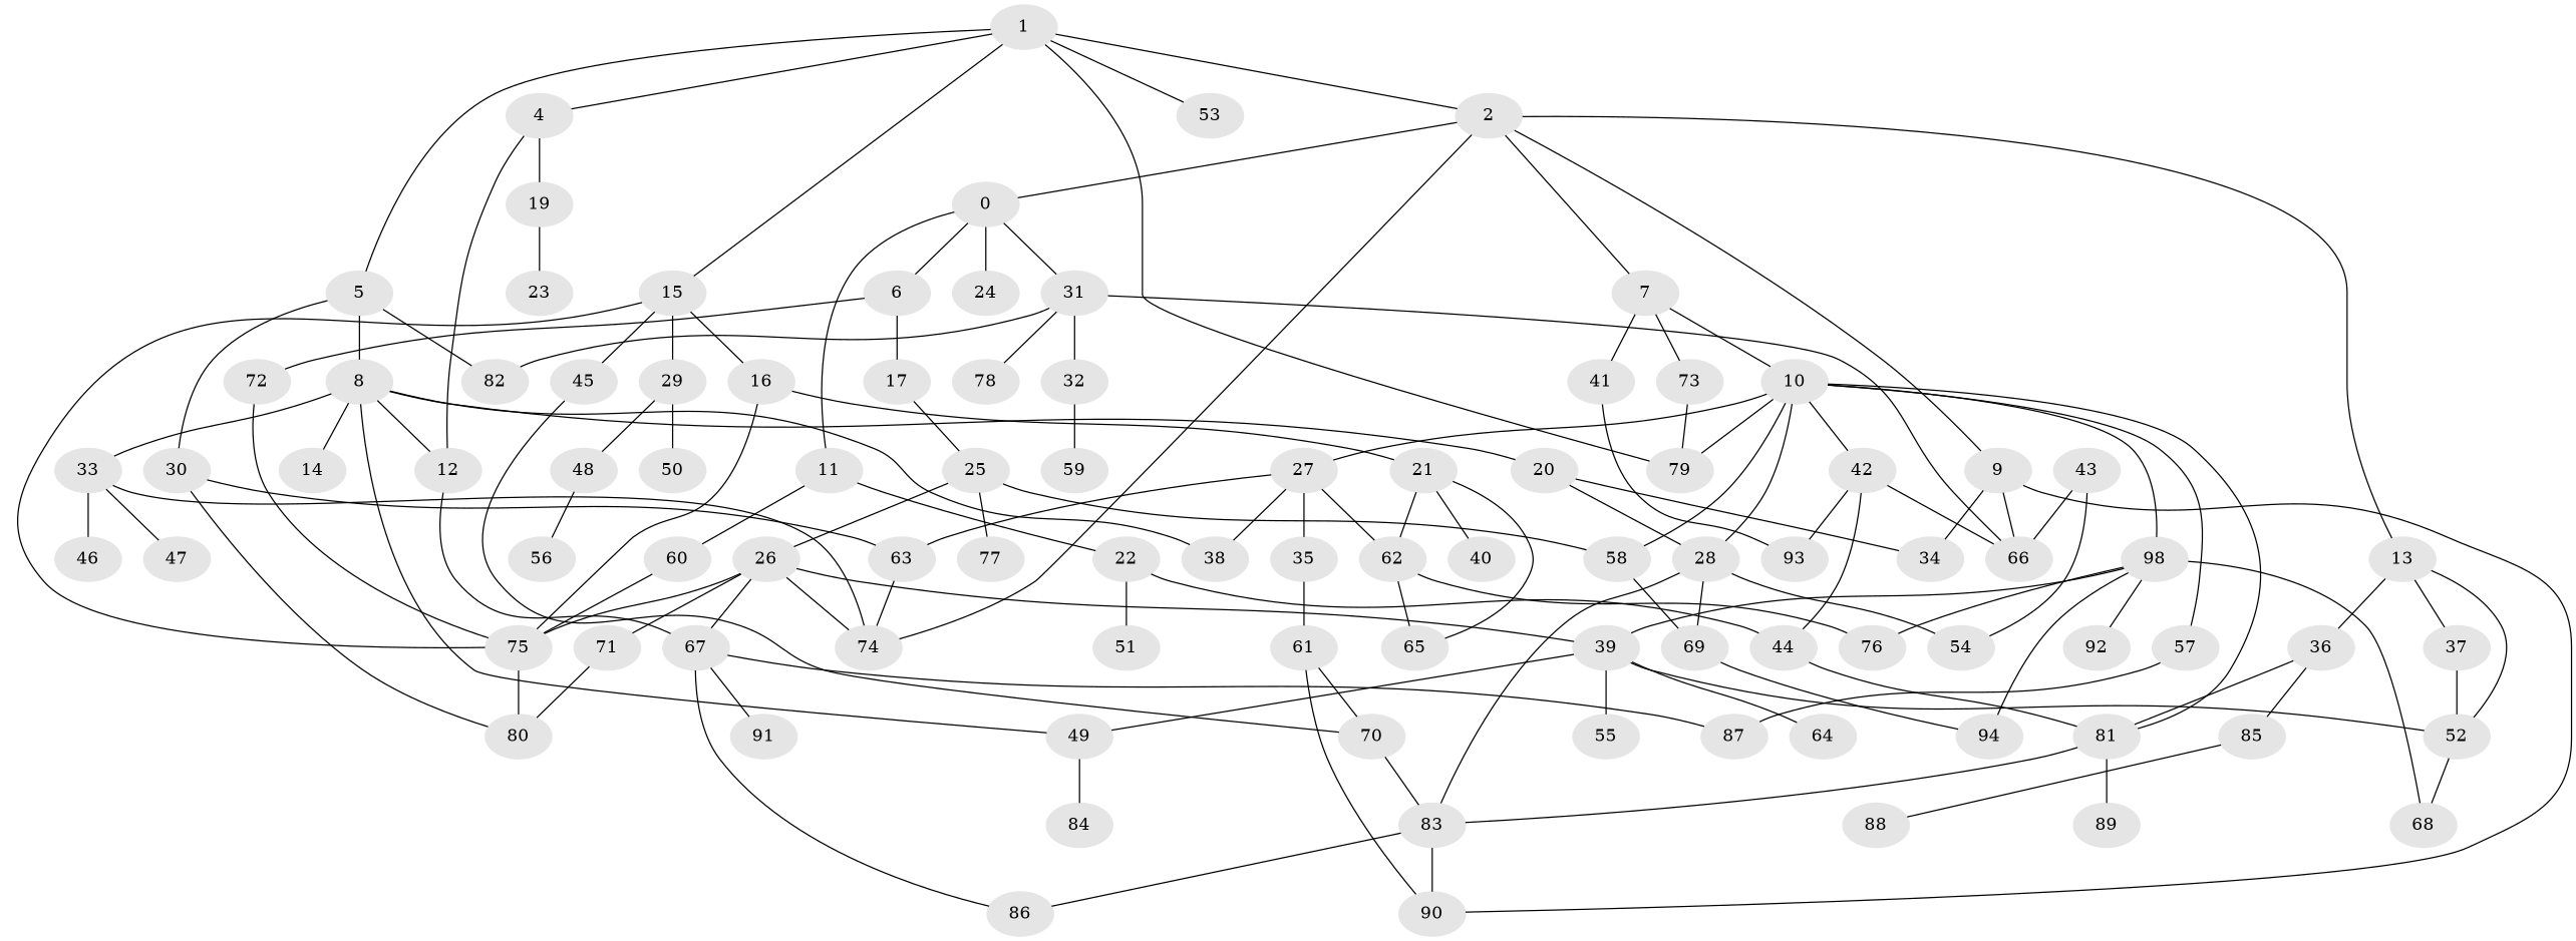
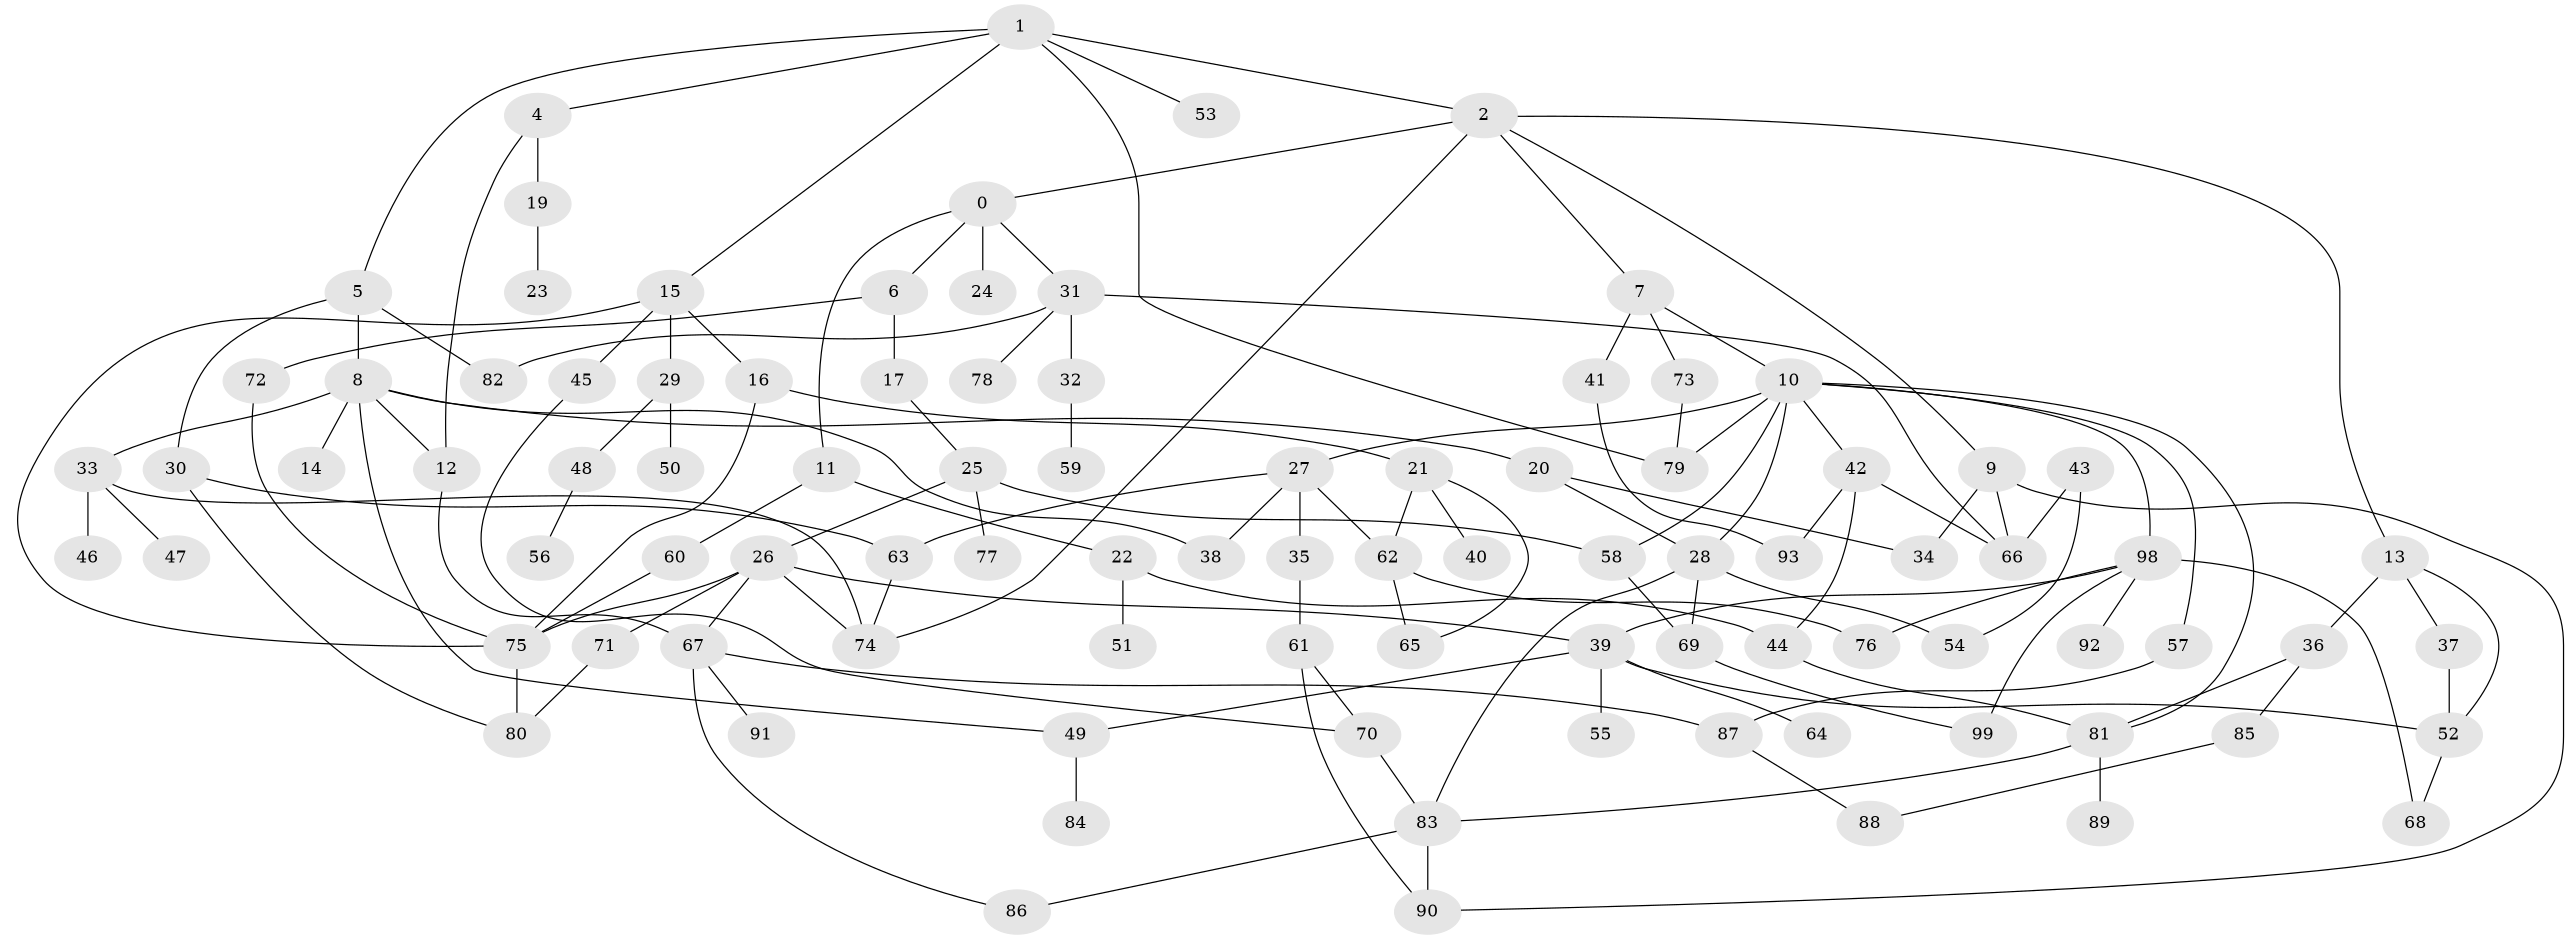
  graph {
    node [color=gray90 style=filled]
    1
    2
    4
    5
    15
    53
    79
    n8 [label=0]
    7
    9
    13
    74
    12
    19
    8
    30
    82
    16
    29
    45
    75
    6
    11
    24
    31
    10
    41
    73
    34
    90
    66
    36
    37
    52
    17
    72
    22
    60
    78
    32
    67
    23
    14
    20
    33
    38
    49
    63
    80
    25
    n51 [label=98]
    27
    28
    42
    57
    58
    81
    93
    46
    47
    84
    43
    54
    39
    68
    76
    92
-   94
+   94 [label=99]
    62
    35
    69
    83
    44
    87
    89
    51
    86
    91
    85
    21
    48
    50
    70
    40
    65
    26
    77
    55
    64
    71
    61
    56
    59
    88
    1 -- 2
    1 -- 4
    1 -- 5
    1 -- 15
    1 -- 53
    1 -- 79
    2 -- n8
    2 -- 7
    2 -- 9
    2 -- 13
    2 -- 74
    4 -- 12
    4 -- 19
    5 -- 8
    5 -- 30
    5 -- 82
    15 -- 16
    15 -- 29
    15 -- 45
    15 -- 75
    n8 -- 6
    n8 -- 11
    n8 -- 24
    n8 -- 31
    7 -- 10
    7 -- 41
    7 -- 73
    9 -- 34
    9 -- 90
    9 -- 66
    13 -- 36
    13 -- 37
    13 -- 52
    12 -- 67
    19 -- 23
    8 -- 12
    8 -- 14
    8 -- 20
    8 -- 33
    8 -- 38
    8 -- 49
    30 -- 63
    30 -- 80
    16 -- 75
    16 -- 21
    29 -- 48
    29 -- 50
    45 -- 70
    75 -- 80
    6 -- 17
    6 -- 72
    11 -- 22
    11 -- 60
    31 -- 82
    31 -- 66
    31 -- 78
    31 -- 32
    10 -- 79
    10 -- n51
    10 -- 27
    10 -- 28
    10 -- 42
    10 -- 57
    10 -- 58
    10 -- 81
    41 -- 93
    73 -- 79
    36 -- 81
    36 -- 85
    37 -- 52
    52 -- 68
    17 -- 25
    72 -- 75
    22 -- 44
    22 -- 51
    60 -- 75
    32 -- 59
    67 -- 87
    67 -- 86
    67 -- 91
    20 -- 34
    20 -- 28
    33 -- 74
    33 -- 46
    33 -- 47
    49 -- 84
    63 -- 74
    25 -- 58
    25 -- 26
    25 -- 77
    n51 -- 39
    n51 -- 68
    n51 -- 76
    n51 -- 92
    n51 -- 94
    27 -- 38
    27 -- 63
    27 -- 62
    27 -- 35
    28 -- 54
    28 -- 69
    28 -- 83
    42 -- 66
    42 -- 93
    42 -- 44
    57 -- 87
    58 -- 69
    81 -- 83
    81 -- 89
    43 -- 66
    43 -- 54
    39 -- 52
    39 -- 49
    39 -- 55
    39 -- 64
    62 -- 76
    62 -- 65
    35 -- 61
    69 -- 94
    83 -- 90
    83 -- 86
    44 -- 81
+   87 -- 88
    85 -- 88
    21 -- 62
    21 -- 40
    21 -- 65
    48 -- 56
    70 -- 83
    26 -- 74
    26 -- 75
    26 -- 67
    26 -- 39
    26 -- 71
    71 -- 80
    61 -- 90
    61 -- 70
  }
